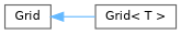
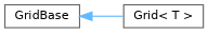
  digraph {
    rankdir=LR
    node [color=grey40 fillcolor=white fontname=Helvetica fontsize=10 shape=box style=filled]
-   n1 [height=0.2 label=Grid width=0.4]
+   n1 [height=0.2 label=GridBase width=0.4]
    n2 [height=0.2 label="Grid\< T \>" width=0.4]
    n1 -> n2 [color=steelblue1 dir=back fontname=Helvetica fontsize=10 labelfontname=Helvetica labelfontsize=10 style=solid]
  }
